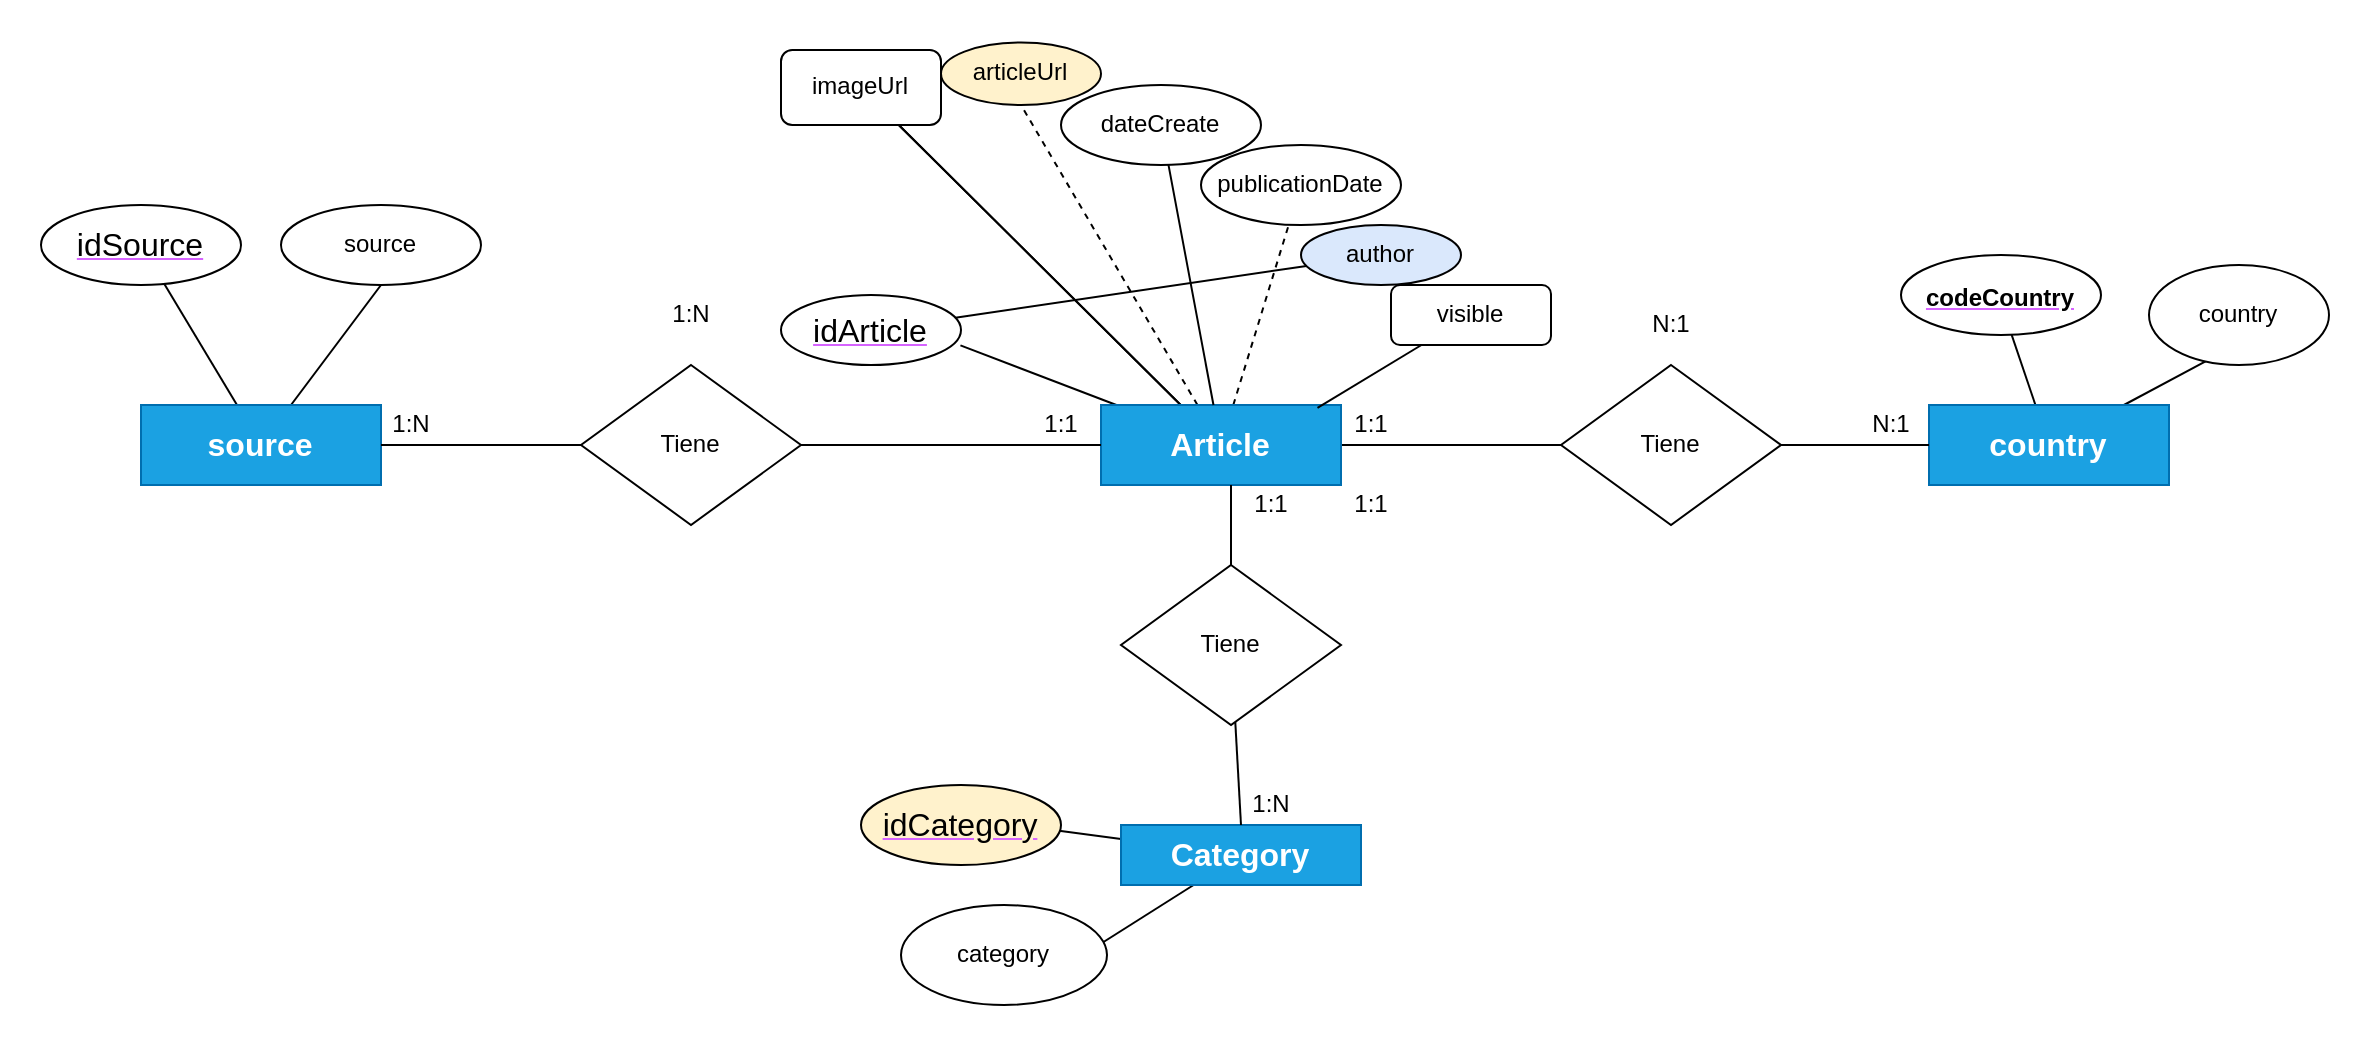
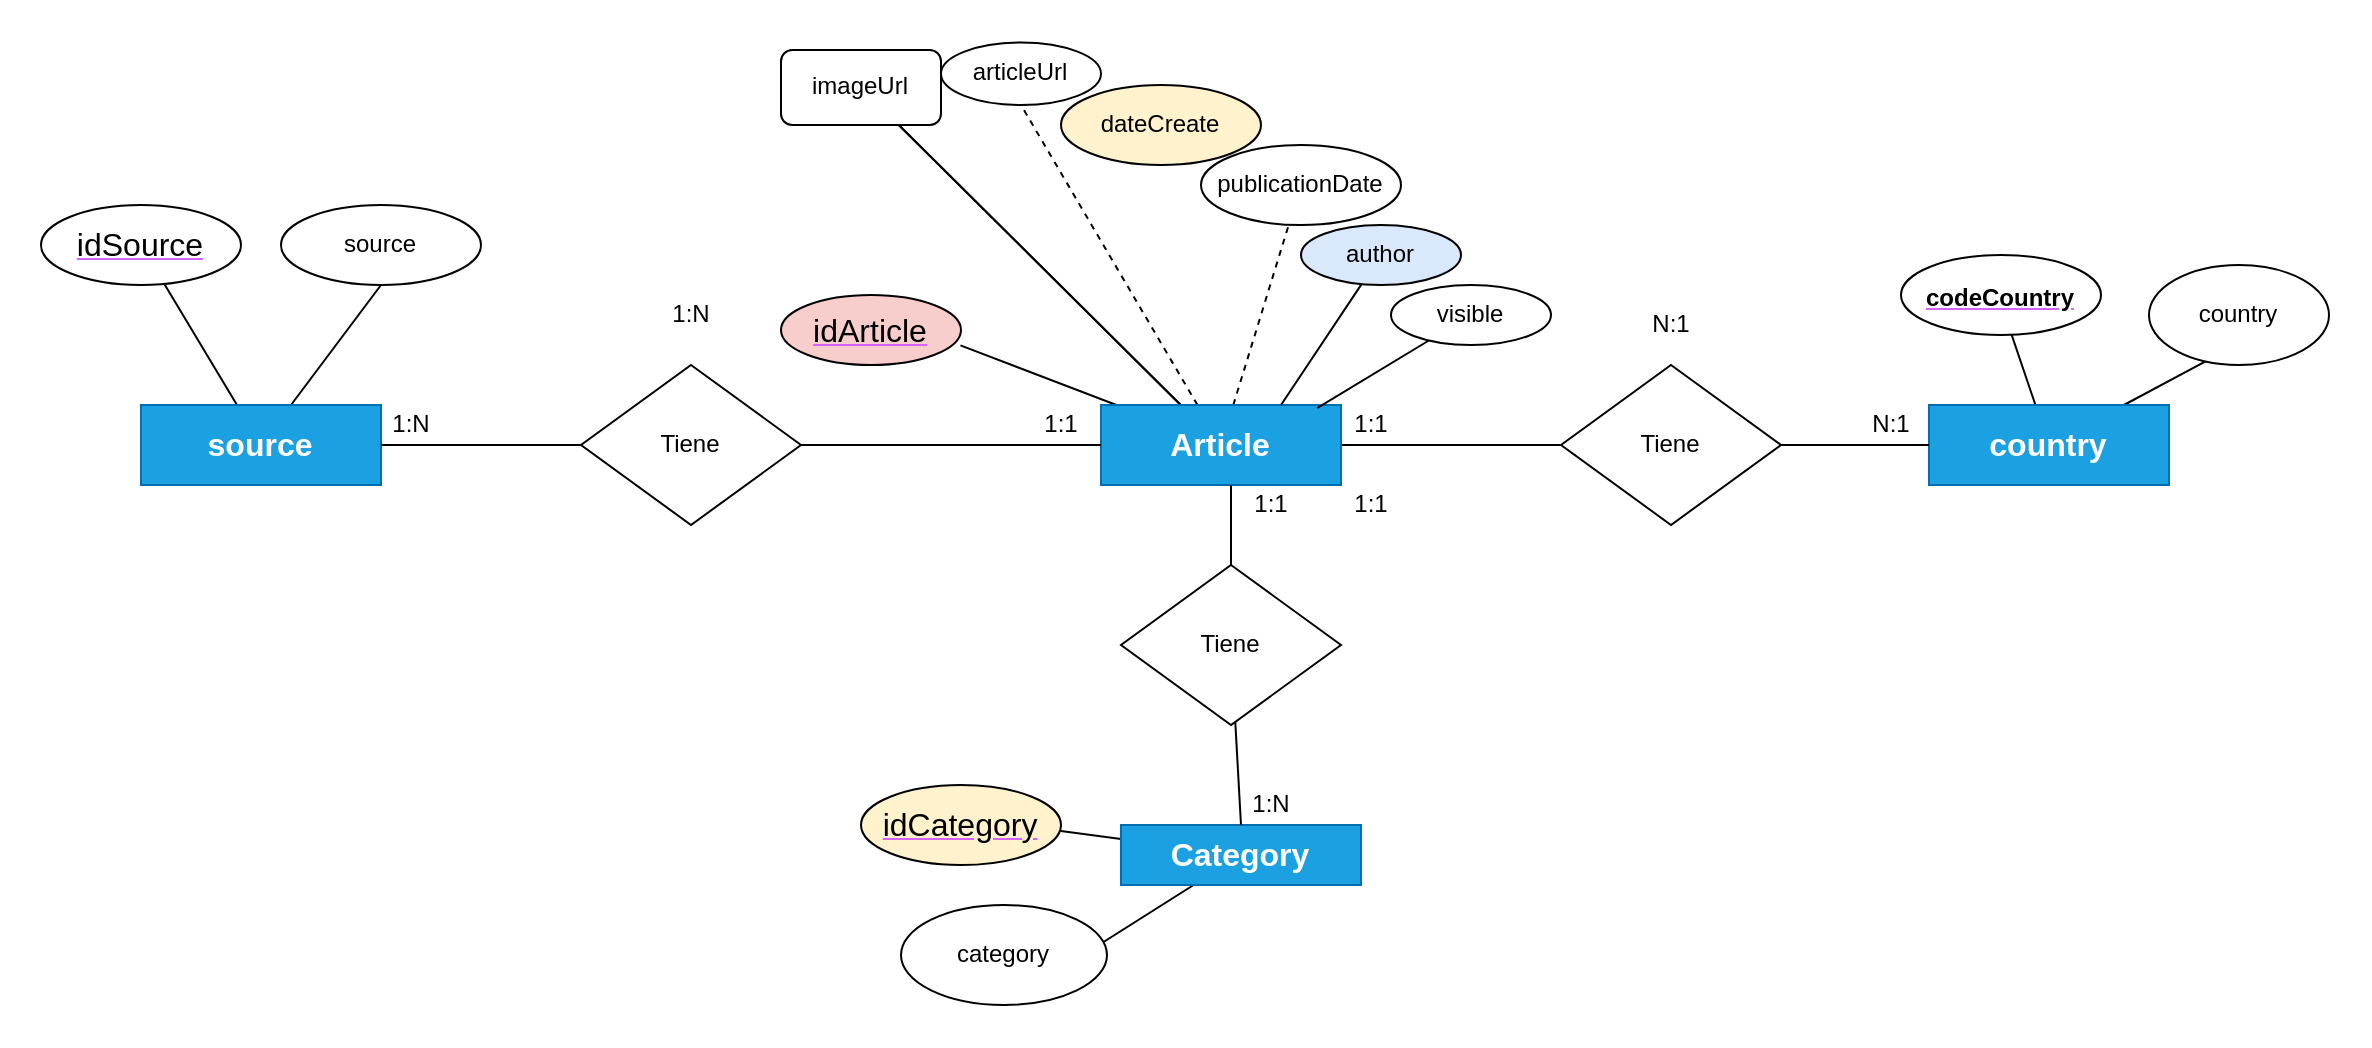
  <mxCell id="0" />
  <mxCell id="1" parent="0" />
  <mxCell id="2" value="" style="rounded=0;orthogonalLoop=1;jettySize=auto;html=1;endArrow=none;endFill=0;" edge="1" parent="1" source="8"><mxGeometry relative="1" as="geometry"><mxPoint x="479.718" y="172.186" as="targetPoint" /></mxGeometry></mxCell>
  <mxCell id="3" style="rounded=0;orthogonalLoop=1;jettySize=auto;html=1;endArrow=none;endFill=0;" edge="1" parent="1" source="8" target="15"><mxGeometry relative="1" as="geometry" /></mxCell>
  <mxCell id="4" style="rounded=0;orthogonalLoop=1;jettySize=auto;html=1;endArrow=none;endFill=0;dashed=1;" edge="1" parent="1" source="8" target="16"><mxGeometry relative="1" as="geometry" /></mxCell>
  <mxCell id="5" style="edgeStyle=none;rounded=0;orthogonalLoop=1;jettySize=auto;html=1;endArrow=none;endFill=0;" edge="1" parent="1" source="8" target="15"><mxGeometry relative="1" as="geometry" /></mxCell>
  <mxCell id="6" style="edgeStyle=none;rounded=0;orthogonalLoop=1;jettySize=auto;html=1;entryX=0.5;entryY=1;entryDx=0;entryDy=0;endArrow=none;endFill=0;dashed=1;" edge="1" parent="1" source="8" target="26"><mxGeometry relative="1" as="geometry" /></mxCell>
  <mxCell id="7" style="edgeStyle=none;rounded=0;orthogonalLoop=1;jettySize=auto;html=1;entryX=0;entryY=0.5;entryDx=0;entryDy=0;endArrow=none;endFill=0;" edge="1" parent="1" source="8" target="32"><mxGeometry relative="1" as="geometry" /></mxCell>
  <mxCell id="8" value="Article" style="rounded=0;whiteSpace=wrap;html=1;fillColor=#1ba1e2;strokeColor=#006EAF;fontStyle=1;fontSize=16;fontColor=#ffffff;" vertex="1" parent="1"><mxGeometry x="550" y="202" width="120" height="40" as="geometry" /></mxCell>
  <mxCell id="9" value="" style="rounded=0;orthogonalLoop=1;jettySize=auto;html=1;endArrow=none;endFill=0;" edge="1" parent="1" source="11"><mxGeometry relative="1" as="geometry"><mxPoint x="527.145" y="414.619" as="targetPoint" /></mxGeometry></mxCell>
  <mxCell id="10" style="rounded=0;orthogonalLoop=1;jettySize=auto;html=1;entryX=0.5;entryY=1;entryDx=0;entryDy=0;endArrow=none;endFill=0;" edge="1" parent="1" source="11" target="17"><mxGeometry relative="1" as="geometry" /></mxCell>
  <mxCell id="11" value="Category" style="rounded=0;whiteSpace=wrap;html=1;fillColor=#1ba1e2;strokeColor=#006EAF;fontStyle=1;fontSize=16;fontColor=#ffffff;" vertex="1" parent="1"><mxGeometry x="560" y="412" width="120" height="30" as="geometry" /></mxCell>
  <mxCell id="12" value="" style="rounded=0;orthogonalLoop=1;jettySize=auto;html=1;endArrow=none;endFill=0;" edge="1" parent="1" source="14"><mxGeometry relative="1" as="geometry"><mxPoint x="1003.601" y="161.802" as="targetPoint" /></mxGeometry></mxCell>
  <mxCell id="13" style="rounded=0;orthogonalLoop=1;jettySize=auto;html=1;entryX=0.327;entryY=0.952;entryDx=0;entryDy=0;entryPerimeter=0;endArrow=none;endFill=0;" edge="1" parent="1" source="14" target="18"><mxGeometry relative="1" as="geometry" /></mxCell>
  <mxCell id="14" value="country" style="rounded=0;whiteSpace=wrap;html=1;fillColor=#1ba1e2;strokeColor=#006EAF;fontStyle=1;fontSize=16;fontColor=#ffffff;" vertex="1" parent="1"><mxGeometry x="964" y="202" width="120" height="40" as="geometry" /></mxCell>
  <mxCell id="15" value="imageUrl" style="whiteSpace=wrap;html=1;rounded=1;" vertex="1" parent="1"><mxGeometry x="390" y="24.5" width="80" height="37.5" as="geometry" /></mxCell>
  <mxCell id="16" value="publicationDate" style="ellipse;whiteSpace=wrap;html=1;rounded=0;" vertex="1" parent="1"><mxGeometry x="600" y="72" width="100" height="40" as="geometry" /></mxCell>
  <mxCell id="17" value="category" style="ellipse;whiteSpace=wrap;html=1;rounded=0;" vertex="1" parent="1"><mxGeometry x="450" y="452" width="103" height="50" as="geometry" /></mxCell>
  <mxCell id="18" value="country" style="ellipse;whiteSpace=wrap;html=1;rounded=0;" vertex="1" parent="1"><mxGeometry x="1074" y="132" width="90" height="50" as="geometry" /></mxCell>
  <mxCell id="19" value="" style="rounded=0;orthogonalLoop=1;jettySize=auto;html=1;endArrow=none;endFill=0;" edge="1" parent="1" source="22"><mxGeometry relative="1" as="geometry"><mxPoint x="81.669" y="141.448" as="targetPoint" /></mxGeometry></mxCell>
  <mxCell id="20" style="rounded=0;orthogonalLoop=1;jettySize=auto;html=1;entryX=0.5;entryY=1;entryDx=0;entryDy=0;endArrow=none;endFill=0;" edge="1" parent="1" source="22" target="23"><mxGeometry relative="1" as="geometry" /></mxCell>
  <mxCell id="21" style="edgeStyle=none;rounded=0;orthogonalLoop=1;jettySize=auto;html=1;entryX=0;entryY=0.5;entryDx=0;entryDy=0;endArrow=none;endFill=0;startArrow=none;" edge="1" parent="1" source="29" target="8"><mxGeometry relative="1" as="geometry" /></mxCell>
  <mxCell id="22" value="source" style="rounded=0;whiteSpace=wrap;html=1;fillColor=#1ba1e2;strokeColor=#006EAF;fontStyle=1;fontSize=16;fontColor=#ffffff;" vertex="1" parent="1"><mxGeometry x="70" y="202" width="120" height="40" as="geometry" /></mxCell>
  <mxCell id="23" value="source" style="ellipse;whiteSpace=wrap;html=1;rounded=0;" vertex="1" parent="1"><mxGeometry x="140" y="102" width="100" height="40" as="geometry" /></mxCell>
- <mxCell id="24" style="edgeStyle=none;rounded=0;orthogonalLoop=1;jettySize=auto;html=1;endArrow=none;endFill=0;" edge="1" parent="1" source="25" target="44"><mxGeometry relative="1" as="geometry" /></mxCell>
+ <mxCell id="24" style="edgeStyle=none;rounded=0;orthogonalLoop=1;jettySize=auto;html=1;entryX=0.75;entryY=0;entryDx=0;entryDy=0;endArrow=none;endFill=0;" edge="1" parent="1" source="25" target="8"><mxGeometry relative="1" as="geometry" /></mxCell>
  <mxCell id="25" value="author" style="ellipse;whiteSpace=wrap;html=1;rounded=0;fillColor=#dae8fc;" vertex="1" parent="1"><mxGeometry x="650" y="112" width="80" height="30" as="geometry" /></mxCell>
- <mxCell id="26" value="articleUrl" style="ellipse;whiteSpace=wrap;html=1;rounded=0;fillColor=#fff2cc;" vertex="1" parent="1"><mxGeometry y="20.75" width="80" height="31.25" as="geometry" x="470" /></mxCell>
- <mxCell id="27" value="dateCreate" style="ellipse;whiteSpace=wrap;html=1;rounded=0;" vertex="1" parent="1"><mxGeometry x="530" y="42" width="100" height="40" as="geometry" /></mxCell>
- <mxCell id="28" value="" style="rounded=0;orthogonalLoop=1;jettySize=auto;html=1;endArrow=none;endFill=0;" edge="1" parent="1" source="8" target="27"><mxGeometry relative="1" as="geometry"><mxPoint x="643.333" y="202" as="sourcePoint" /><mxPoint x="810" y="102" as="targetPoint" /></mxGeometry></mxCell>
+ <mxCell id="26" value="articleUrl" style="ellipse;whiteSpace=wrap;html=1;rounded=0;" vertex="1" parent="1"><mxGeometry y="20.75" width="80" height="31.25" as="geometry" x="470" /></mxCell>
+ <mxCell id="27" value="dateCreate" style="ellipse;whiteSpace=wrap;html=1;rounded=0;fillColor=#fff2cc;" vertex="1" parent="1"><mxGeometry x="530" y="42" width="100" height="40" as="geometry" /></mxCell>
  <mxCell id="29" value="Tiene" style="rhombus;whiteSpace=wrap;html=1;" vertex="1" parent="1"><mxGeometry x="290" y="182" width="110" height="80" as="geometry" /></mxCell>
  <mxCell id="30" value="" style="edgeStyle=none;rounded=0;orthogonalLoop=1;jettySize=auto;html=1;entryX=0;entryY=0.5;entryDx=0;entryDy=0;endArrow=none;endFill=0;" edge="1" parent="1" source="22" target="29"><mxGeometry relative="1" as="geometry"><mxPoint x="190" y="222" as="sourcePoint" /><mxPoint x="550" y="222" as="targetPoint" /></mxGeometry></mxCell>
  <mxCell id="31" style="edgeStyle=none;rounded=0;orthogonalLoop=1;jettySize=auto;html=1;endArrow=none;endFill=0;" edge="1" parent="1" source="32" target="14"><mxGeometry relative="1" as="geometry" /></mxCell>
  <mxCell id="32" value="Tiene" style="rhombus;whiteSpace=wrap;html=1;" vertex="1" parent="1"><mxGeometry x="780" y="182" width="110" height="80" as="geometry" /></mxCell>
  <mxCell id="33" style="edgeStyle=none;rounded=0;orthogonalLoop=1;jettySize=auto;html=1;endArrow=none;endFill=0;" edge="1" parent="1" source="35"><mxGeometry relative="1" as="geometry"><mxPoint x="615" y="242" as="targetPoint" /></mxGeometry></mxCell>
  <mxCell id="34" style="edgeStyle=none;rounded=0;orthogonalLoop=1;jettySize=auto;html=1;entryX=0.5;entryY=0;entryDx=0;entryDy=0;endArrow=none;endFill=0;" edge="1" parent="1" source="35" target="11"><mxGeometry relative="1" as="geometry" /></mxCell>
  <mxCell id="35" value="Tiene" style="rhombus;whiteSpace=wrap;html=1;" vertex="1" parent="1"><mxGeometry x="560" y="282" width="110" height="80" as="geometry" /></mxCell>
  <mxCell id="36" value="1:1" style="text;html=1;align=center;verticalAlign=middle;resizable=0;points=[];autosize=1;strokeColor=none;fillColor=none;" vertex="1" parent="1"><mxGeometry x="515" y="202" width="30" height="20" as="geometry" /></mxCell>
  <mxCell id="37" value="1:N" style="text;html=1;align=center;verticalAlign=middle;resizable=0;points=[];autosize=1;strokeColor=none;fillColor=none;" vertex="1" parent="1"><mxGeometry x="190" y="202" width="30" height="20" as="geometry" /></mxCell>
  <mxCell id="38" value="1:N" style="text;html=1;align=center;verticalAlign=middle;resizable=0;points=[];autosize=1;strokeColor=none;fillColor=none;" vertex="1" parent="1"><mxGeometry x="330" y="147" width="30" height="20" as="geometry" /></mxCell>
  <mxCell id="39" value="1:1" style="text;html=1;align=center;verticalAlign=middle;resizable=0;points=[];autosize=1;strokeColor=none;fillColor=none;" vertex="1" parent="1"><mxGeometry x="670" y="202" width="30" height="20" as="geometry" /></mxCell>
  <mxCell id="40" value="N:1" style="text;html=1;align=center;verticalAlign=middle;resizable=0;points=[];autosize=1;strokeColor=none;fillColor=none;" vertex="1" parent="1"><mxGeometry x="930" y="202" width="30" height="20" as="geometry" /></mxCell>
  <mxCell id="41" value="N:1" style="text;html=1;align=center;verticalAlign=middle;resizable=0;points=[];autosize=1;strokeColor=none;fillColor=none;" vertex="1" parent="1"><mxGeometry x="820" y="152" width="30" height="20" as="geometry" /></mxCell>
  <mxCell id="42" value="1:1" style="text;html=1;align=center;verticalAlign=middle;resizable=0;points=[];autosize=1;strokeColor=none;fillColor=none;" vertex="1" parent="1"><mxGeometry x="620" y="242" width="30" height="20" as="geometry" /></mxCell>
  <mxCell id="43" value="1:N" style="text;html=1;align=center;verticalAlign=middle;resizable=0;points=[];autosize=1;strokeColor=none;fillColor=none;" vertex="1" parent="1"><mxGeometry x="620" y="392" width="30" height="20" as="geometry" /></mxCell>
- <mxCell id="44" value="&lt;font color=&quot;#000000&quot;&gt;idArticle&lt;/font&gt;" style="ellipse;whiteSpace=wrap;html=1;align=center;fontStyle=4;fontSize=16;fontColor=#D663FF;" vertex="1" parent="1"><mxGeometry x="390" y="147" width="90" height="35" as="geometry" /></mxCell>
+ <mxCell id="44" value="&lt;font color=&quot;#000000&quot;&gt;idArticle&lt;/font&gt;" style="ellipse;whiteSpace=wrap;html=1;align=center;fontStyle=4;fontSize=16;fontColor=#D663FF;fillColor=#f8cecc;" vertex="1" parent="1"><mxGeometry x="390" y="147" width="90" height="35" as="geometry" /></mxCell>
  <mxCell id="45" value="&lt;font color=&quot;#000000&quot;&gt;idSource&lt;/font&gt;" style="ellipse;whiteSpace=wrap;html=1;align=center;fontStyle=4;fontSize=16;fontColor=#D663FF;" vertex="1" parent="1"><mxGeometry x="20" y="102" width="100" height="40" as="geometry" /></mxCell>
  <mxCell id="46" value="&lt;font color=&quot;#000000&quot;&gt;idCategory&lt;/font&gt;" style="ellipse;whiteSpace=wrap;html=1;align=center;fontStyle=4;fontSize=16;fontColor=#D663FF;fillColor=#fff2cc;" vertex="1" parent="1"><mxGeometry x="430" y="392" width="100" height="40" as="geometry" /></mxCell>
  <mxCell id="47" value="&lt;span style=&quot;font-size: 12px&quot;&gt;&lt;b&gt;&lt;font color=&quot;#000000&quot;&gt;codeCountry&lt;/font&gt;&lt;/b&gt;&lt;/span&gt;" style="ellipse;whiteSpace=wrap;html=1;align=center;fontStyle=4;fontSize=16;fontColor=#D663FF;" vertex="1" parent="1"><mxGeometry x="950" y="127" width="100" height="40" as="geometry" /></mxCell>
  <mxCell id="48" style="edgeStyle=none;rounded=0;orthogonalLoop=1;jettySize=auto;html=1;exitX=1;exitY=0;exitDx=0;exitDy=0;fontSize=12;fontColor=#000000;endArrow=none;endFill=0;" edge="1" parent="1" source="25" target="25"><mxGeometry relative="1" as="geometry" /></mxCell>
  <mxCell id="49" value="1:1" style="text;html=1;align=center;verticalAlign=middle;resizable=0;points=[];autosize=1;strokeColor=none;fillColor=none;" vertex="1" parent="1"><mxGeometry x="670" y="242" width="30" height="20" as="geometry" /></mxCell>
  <mxCell id="50" style="rounded=0;orthogonalLoop=1;jettySize=auto;html=1;entryX=0.902;entryY=0.037;entryDx=0;entryDy=0;entryPerimeter=0;fontSize=12;fontColor=#000000;endArrow=none;endFill=0;" edge="1" parent="1" source="51" target="8"><mxGeometry relative="1" as="geometry" /></mxCell>
- <mxCell id="51" value="visible" style="whiteSpace=wrap;html=1;rounded=1;" vertex="1" parent="1"><mxGeometry x="695" y="142" width="80" height="30" as="geometry" /></mxCell>
+ <mxCell id="51" value="visible" style="ellipse;whiteSpace=wrap;html=1;rounded=0;" vertex="1" parent="1"><mxGeometry x="695" y="142" width="80" height="30" as="geometry" /></mxCell>
